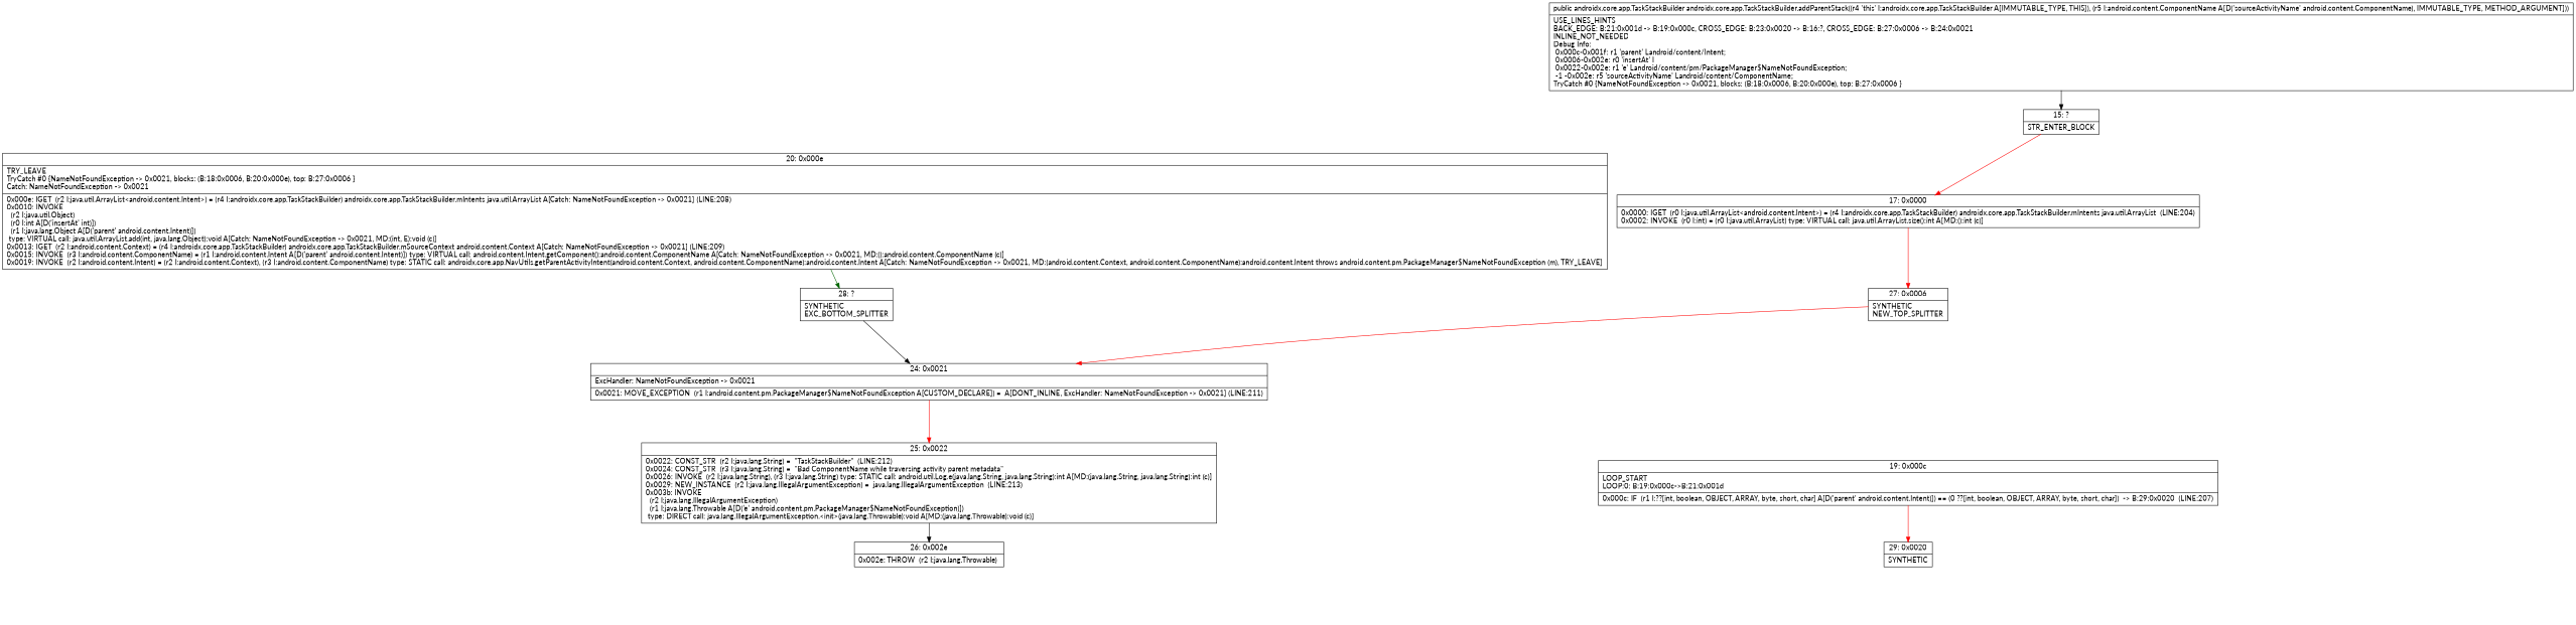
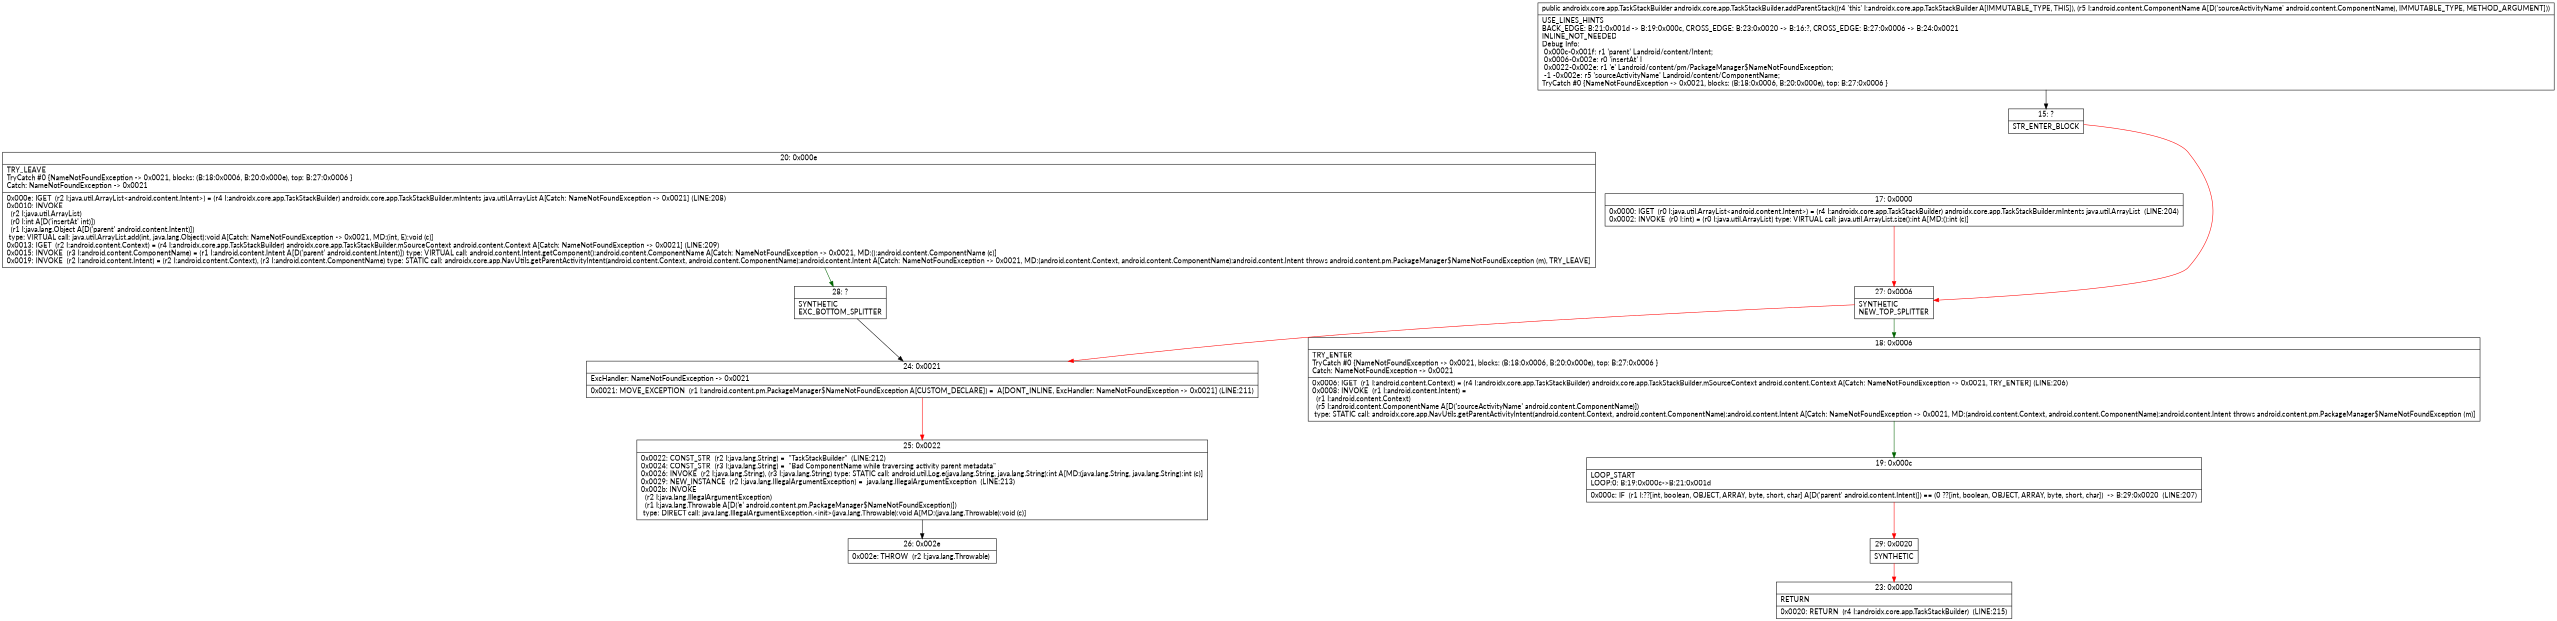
  digraph {
    fontname=Lato
    node [fontname=Lato shape=record]
    edge [color=red fontname=Lato]
    n1 [label="{15\:\ ?|STR_ENTER_BLOCK\l}"]
    n2 [label="{17\:\ 0x0000|0x0000: IGET  (r0 I:java.util.ArrayList\<android.content.Intent\>) = (r4 I:androidx.core.app.TaskStackBuilder) androidx.core.app.TaskStackBuilder.mIntents java.util.ArrayList  (LINE:204)\l0x0002: INVOKE  (r0 I:int) = (r0 I:java.util.ArrayList) type: VIRTUAL call: java.util.ArrayList.size():int A[MD:():int (c)]\l}"]
    n3 [label="{27\:\ 0x0006|SYNTHETIC\lNEW_TOP_SPLITTER\l}"]
+   n4 [label="{18\:\ 0x0006|TRY_ENTER\lTryCatch #0 \{NameNotFoundException \-\> 0x0021, blocks: (B:18:0x0006, B:20:0x000e), top: B:27:0x0006 \}\lCatch: NameNotFoundException \-\> 0x0021\l|0x0006: IGET  (r1 I:android.content.Context) = (r4 I:androidx.core.app.TaskStackBuilder) androidx.core.app.TaskStackBuilder.mSourceContext android.content.Context A[Catch: NameNotFoundException \-\> 0x0021, TRY_ENTER] (LINE:206)\l0x0008: INVOKE  (r1 I:android.content.Intent) = \l  (r1 I:android.content.Context)\l  (r5 I:android.content.ComponentName A[D('sourceActivityName' android.content.ComponentName)])\l type: STATIC call: androidx.core.app.NavUtils.getParentActivityIntent(android.content.Context, android.content.ComponentName):android.content.Intent A[Catch: NameNotFoundException \-\> 0x0021, MD:(android.content.Context, android.content.ComponentName):android.content.Intent throws android.content.pm.PackageManager$NameNotFoundException (m)]\l}"]
    n5 [label="{24\:\ 0x0021|ExcHandler: NameNotFoundException \-\> 0x0021\l|0x0021: MOVE_EXCEPTION  (r1 I:android.content.pm.PackageManager$NameNotFoundException A[CUSTOM_DECLARE]) =  A[DONT_INLINE, ExcHandler: NameNotFoundException \-\> 0x0021] (LINE:211)\l}"]
    n6 [label="{19\:\ 0x000c|LOOP_START\lLOOP:0: B:19:0x000c\-\>B:21:0x001d\l|0x000c: IF  (r1 I:??[int, boolean, OBJECT, ARRAY, byte, short, char] A[D('parent' android.content.Intent)]) == (0 ??[int, boolean, OBJECT, ARRAY, byte, short, char])  \-\> B:29:0x0020  (LINE:207)\l}"]
-   n7 [label="{25\:\ 0x0022|0x0022: CONST_STR  (r2 I:java.lang.String) =  \"TaskStackBuilder\"  (LINE:212)\l0x0024: CONST_STR  (r3 I:java.lang.String) =  \"Bad ComponentName while traversing activity parent metadata\" \l0x0026: INVOKE  (r2 I:java.lang.String), (r3 I:java.lang.String) type: STATIC call: android.util.Log.e(java.lang.String, java.lang.String):int A[MD:(java.lang.String, java.lang.String):int (c)]\l0x0029: NEW_INSTANCE  (r2 I:java.lang.IllegalArgumentException) =  java.lang.IllegalArgumentException  (LINE:213)\l0x003b: INVOKE  \l  (r2 I:java.lang.IllegalArgumentException)\l  (r1 I:java.lang.Throwable A[D('e' android.content.pm.PackageManager$NameNotFoundException)])\l type: DIRECT call: java.lang.IllegalArgumentException.\<init\>(java.lang.Throwable):void A[MD:(java.lang.Throwable):void (c)]\l}"]
+   n7 [label="{25\:\ 0x0022|0x0022: CONST_STR  (r2 I:java.lang.String) =  \"TaskStackBuilder\"  (LINE:212)\l0x0024: CONST_STR  (r3 I:java.lang.String) =  \"Bad ComponentName while traversing activity parent metadata\" \l0x0026: INVOKE  (r2 I:java.lang.String), (r3 I:java.lang.String) type: STATIC call: android.util.Log.e(java.lang.String, java.lang.String):int A[MD:(java.lang.String, java.lang.String):int (c)]\l0x0029: NEW_INSTANCE  (r2 I:java.lang.IllegalArgumentException) =  java.lang.IllegalArgumentException  (LINE:213)\l0x002b: INVOKE  \l  (r2 I:java.lang.IllegalArgumentException)\l  (r1 I:java.lang.Throwable A[D('e' android.content.pm.PackageManager$NameNotFoundException)])\l type: DIRECT call: java.lang.IllegalArgumentException.\<init\>(java.lang.Throwable):void A[MD:(java.lang.Throwable):void (c)]\l}"]
    n8 [label="{29\:\ 0x0020|SYNTHETIC\l}"]
-   n9 [label="{20\:\ 0x000e|TRY_LEAVE\lTryCatch #0 \{NameNotFoundException \-\> 0x0021, blocks: (B:18:0x0006, B:20:0x000e), top: B:27:0x0006 \}\lCatch: NameNotFoundException \-\> 0x0021\l|0x000e: IGET  (r2 I:java.util.ArrayList\<android.content.Intent\>) = (r4 I:androidx.core.app.TaskStackBuilder) androidx.core.app.TaskStackBuilder.mIntents java.util.ArrayList A[Catch: NameNotFoundException \-\> 0x0021] (LINE:208)\l0x0010: INVOKE  \l  (r2 I:java.util.Object)\l  (r0 I:int A[D('insertAt' int)])\l  (r1 I:java.lang.Object A[D('parent' android.content.Intent)])\l type: VIRTUAL call: java.util.ArrayList.add(int, java.lang.Object):void A[Catch: NameNotFoundException \-\> 0x0021, MD:(int, E):void (c)]\l0x0013: IGET  (r2 I:android.content.Context) = (r4 I:androidx.core.app.TaskStackBuilder) androidx.core.app.TaskStackBuilder.mSourceContext android.content.Context A[Catch: NameNotFoundException \-\> 0x0021] (LINE:209)\l0x0015: INVOKE  (r3 I:android.content.ComponentName) = (r1 I:android.content.Intent A[D('parent' android.content.Intent)]) type: VIRTUAL call: android.content.Intent.getComponent():android.content.ComponentName A[Catch: NameNotFoundException \-\> 0x0021, MD:():android.content.ComponentName (c)]\l0x0019: INVOKE  (r2 I:android.content.Intent) = (r2 I:android.content.Context), (r3 I:android.content.ComponentName) type: STATIC call: androidx.core.app.NavUtils.getParentActivityIntent(android.content.Context, android.content.ComponentName):android.content.Intent A[Catch: NameNotFoundException \-\> 0x0021, MD:(android.content.Context, android.content.ComponentName):android.content.Intent throws android.content.pm.PackageManager$NameNotFoundException (m), TRY_LEAVE]\l}"]
+   n9 [label="{20\:\ 0x000e|TRY_LEAVE\lTryCatch #0 \{NameNotFoundException \-\> 0x0021, blocks: (B:18:0x0006, B:20:0x000e), top: B:27:0x0006 \}\lCatch: NameNotFoundException \-\> 0x0021\l|0x000e: IGET  (r2 I:java.util.ArrayList\<android.content.Intent\>) = (r4 I:androidx.core.app.TaskStackBuilder) androidx.core.app.TaskStackBuilder.mIntents java.util.ArrayList A[Catch: NameNotFoundException \-\> 0x0021] (LINE:208)\l0x0010: INVOKE  \l  (r2 I:java.util.ArrayList)\l  (r0 I:int A[D('insertAt' int)])\l  (r1 I:java.lang.Object A[D('parent' android.content.Intent)])\l type: VIRTUAL call: java.util.ArrayList.add(int, java.lang.Object):void A[Catch: NameNotFoundException \-\> 0x0021, MD:(int, E):void (c)]\l0x0013: IGET  (r2 I:android.content.Context) = (r4 I:androidx.core.app.TaskStackBuilder) androidx.core.app.TaskStackBuilder.mSourceContext android.content.Context A[Catch: NameNotFoundException \-\> 0x0021] (LINE:209)\l0x0015: INVOKE  (r3 I:android.content.ComponentName) = (r1 I:android.content.Intent A[D('parent' android.content.Intent)]) type: VIRTUAL call: android.content.Intent.getComponent():android.content.ComponentName A[Catch: NameNotFoundException \-\> 0x0021, MD:():android.content.ComponentName (c)]\l0x0019: INVOKE  (r2 I:android.content.Intent) = (r2 I:android.content.Context), (r3 I:android.content.ComponentName) type: STATIC call: androidx.core.app.NavUtils.getParentActivityIntent(android.content.Context, android.content.ComponentName):android.content.Intent A[Catch: NameNotFoundException \-\> 0x0021, MD:(android.content.Context, android.content.ComponentName):android.content.Intent throws android.content.pm.PackageManager$NameNotFoundException (m), TRY_LEAVE]\l}"]
    n10 [label="{28\:\ ?|SYNTHETIC\lEXC_BOTTOM_SPLITTER\l}"]
+   n11 [label="{23\:\ 0x0020|RETURN\l|0x0020: RETURN  (r4 I:androidx.core.app.TaskStackBuilder)  (LINE:215)\l}"]
    n12 [label="{26\:\ 0x002e|0x002e: THROW  (r2 I:java.lang.Throwable) \l}"]
    n13 [label="{public androidx.core.app.TaskStackBuilder androidx.core.app.TaskStackBuilder.addParentStack((r4 'this' I:androidx.core.app.TaskStackBuilder A[IMMUTABLE_TYPE, THIS]), (r5 I:android.content.ComponentName A[D('sourceActivityName' android.content.ComponentName), IMMUTABLE_TYPE, METHOD_ARGUMENT]))  | USE_LINES_HINTS\lBACK_EDGE: B:21:0x001d \-\> B:19:0x000c, CROSS_EDGE: B:23:0x0020 \-\> B:16:?, CROSS_EDGE: B:27:0x0006 \-\> B:24:0x0021\lINLINE_NOT_NEEDED\lDebug Info:\l  0x000c\-0x001f: r1 'parent' Landroid\/content\/Intent;\l  0x0006\-0x002e: r0 'insertAt' I\l  0x0022\-0x002e: r1 'e' Landroid\/content\/pm\/PackageManager$NameNotFoundException;\l  \-1 \-0x002e: r5 'sourceActivityName' Landroid\/content\/ComponentName;\lTryCatch #0 \{NameNotFoundException \-\> 0x0021, blocks: (B:18:0x0006, B:20:0x000e), top: B:27:0x0006 \}\l}"]
-   n1 -> n2
+   n1 -> n3
    n2 -> n3
+   n3 -> n4 [color=darkgreen]
    n3 -> n5
+   n4 -> n6 [color=darkgreen]
    n5 -> n7
    n6 -> n8
    n7 -> n12 [color=black]
+   n8 -> n11
    n9 -> n10 [color=darkgreen]
    n10 -> n5 [color=black]
    n13 -> n1 [color=black]
  }
